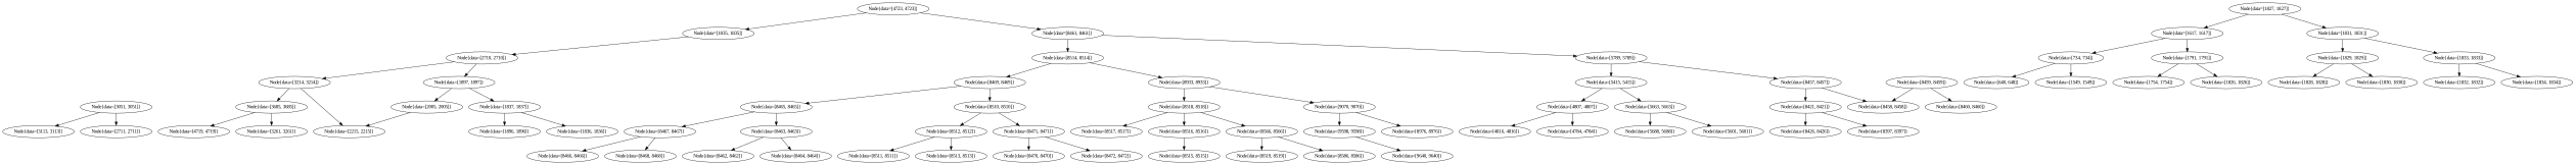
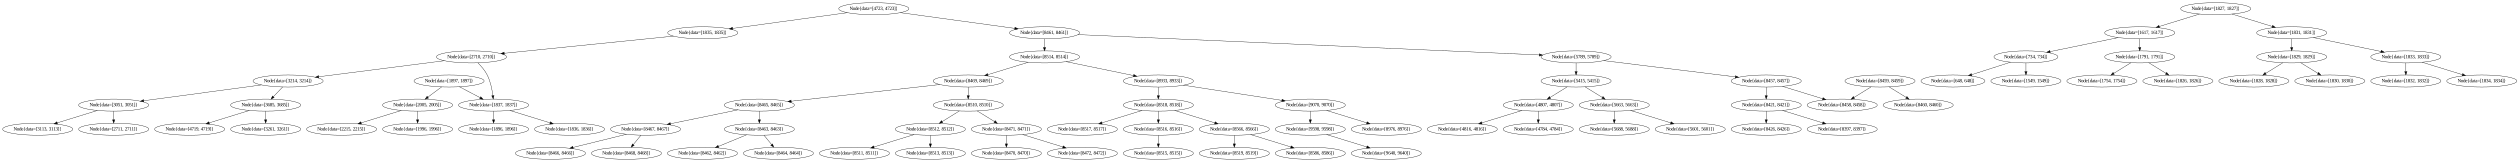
  digraph {
    fontname="Liberation Serif"
    node [fontname="Liberation Serif"]
    edge [fontname="Liberation Serif"]
    n1 [label="Node{data=[4723, 4723]}"]
    n2 [label="Node{data=[1835, 1835]}"]
    n3 [label="Node{data=[8461, 8461]}"]
    n4 [label="Node{data=[2710, 2710]}"]
    n5 [label="Node{data=[5789, 5789]}"]
    n6 [label="Node{data=[8514, 8514]}"]
    n7 [label="Node{data=[1827, 1827]}"]
    n8 [label="Node{data=[1617, 1617]}"]
    n9 [label="Node{data=[1831, 1831]}"]
    n10 [label="Node{data=[1897, 1897]}"]
    n11 [label="Node{data=[3214, 3214]}"]
    n12 [label="Node{data=[734, 734]}"]
    n13 [label="Node{data=[1791, 1791]}"]
    n14 [label="Node{data=[1829, 1829]}"]
    n15 [label="Node{data=[1833, 1833]}"]
    n16 [label="Node{data=[648, 648]}"]
    n17 [label="Node{data=[1549, 1549]}"]
    n18 [label="Node{data=[1754, 1754]}"]
    n19 [label="Node{data=[1826, 1826]}"]
    n20 [label="Node{data=[1828, 1828]}"]
    n21 [label="Node{data=[1830, 1830]}"]
    n22 [label="Node{data=[1832, 1832]}"]
    n23 [label="Node{data=[1834, 1834]}"]
    n24 [label="Node{data=[1837, 1837]}"]
    n25 [label="Node{data=[2005, 2005]}"]
    n26 [label="Node{data=[3051, 3051]}"]
    n27 [label="Node{data=[3685, 3685]}"]
    n28 [label="Node{data=[1836, 1836]}"]
    n29 [label="Node{data=[1896, 1896]}"]
+   n30 [label="Node{data=[1996, 1996]}"]
    n31 [label="Node{data=[2215, 2215]}"]
    n32 [label="Node{data=[2711, 2711]}"]
    n33 [label="Node{data=[3113, 3113]}"]
    n34 [label="Node{data=[3261, 3261]}"]
    n35 [label="Node{data=[4719, 4719]}"]
    n36 [label="Node{data=[5415, 5415]}"]
    n37 [label="Node{data=[8457, 8457]}"]
    n38 [label="Node{data=[8469, 8469]}"]
    n39 [label="Node{data=[8933, 8933]}"]
    n40 [label="Node{data=[4807, 4807]}"]
    n41 [label="Node{data=[5663, 5663]}"]
    n42 [label="Node{data=[8421, 8421]}"]
    n43 [label="Node{data=[8458, 8458]}"]
    n44 [label="Node{data=[4784, 4784]}"]
    n45 [label="Node{data=[4816, 4816]}"]
    n46 [label="Node{data=[5601, 5601]}"]
    n47 [label="Node{data=[5688, 5688]}"]
    n48 [label="Node{data=[8397, 8397]}"]
    n49 [label="Node{data=[8426, 8426]}"]
    n50 [label="Node{data=[8459, 8459]}"]
    n51 [label="Node{data=[8460, 8460]}"]
    n52 [label="Node{data=[8465, 8465]}"]
    n53 [label="Node{data=[8510, 8510]}"]
    n54 [label="Node{data=[8518, 8518]}"]
    n55 [label="Node{data=[9070, 9070]}"]
    n56 [label="Node{data=[8463, 8463]}"]
    n57 [label="Node{data=[8467, 8467]}"]
    n58 [label="Node{data=[8471, 8471]}"]
    n59 [label="Node{data=[8512, 8512]}"]
    n60 [label="Node{data=[8462, 8462]}"]
    n61 [label="Node{data=[8464, 8464]}"]
    n62 [label="Node{data=[8466, 8466]}"]
    n63 [label="Node{data=[8468, 8468]}"]
    n64 [label="Node{data=[8470, 8470]}"]
    n65 [label="Node{data=[8472, 8472]}"]
    n66 [label="Node{data=[8511, 8511]}"]
    n67 [label="Node{data=[8513, 8513]}"]
    n68 [label="Node{data=[8516, 8516]}"]
    n69 [label="Node{data=[8566, 8566]}"]
    n70 [label="Node{data=[8517, 8517]}"]
    n71 [label="Node{data=[8976, 8976]}"]
    n72 [label="Node{data=[9598, 9598]}"]
    n73 [label="Node{data=[8515, 8515]}"]
    n74 [label="Node{data=[8519, 8519]}"]
    n75 [label="Node{data=[8586, 8586]}"]
    n76 [label="Node{data=[9640, 9640]}"]
    n1 -> n2
    n1 -> n3
    n2 -> n4
    n3 -> n5
    n3 -> n6
-   n4 -> n10
+   n4 -> n24
    n4 -> n11
    n5 -> n36
    n5 -> n37
    n6 -> n38
    n6 -> n39
    n7 -> n8
    n7 -> n9
    n8 -> n12
    n8 -> n13
    n9 -> n14
    n9 -> n15
    n10 -> n24
    n10 -> n25
-   n11 -> n31
+   n11 -> n26
    n11 -> n27
    n12 -> n16
    n12 -> n17
    n13 -> n18
    n13 -> n19
    n14 -> n20
    n14 -> n21
    n15 -> n22
    n15 -> n23
    n24 -> n28
    n24 -> n29
+   n25 -> n30
    n25 -> n31
    n26 -> n32
    n26 -> n33
    n27 -> n34
    n27 -> n35
    n36 -> n40
    n36 -> n41
    n37 -> n42
    n37 -> n43
    n38 -> n52
    n38 -> n53
    n39 -> n54
    n39 -> n55
    n40 -> n44
    n40 -> n45
    n41 -> n46
    n41 -> n47
    n42 -> n48
    n42 -> n49
    n50 -> n43
    n50 -> n51
    n52 -> n56
    n52 -> n57
    n53 -> n58
    n53 -> n59
    n54 -> n68
    n54 -> n69
    n54 -> n70
    n55 -> n71
    n55 -> n72
    n56 -> n60
    n56 -> n61
    n57 -> n62
    n57 -> n63
    n58 -> n64
    n58 -> n65
    n59 -> n66
    n59 -> n67
    n68 -> n73
    n69 -> n74
    n69 -> n75
    n72 -> n76
  }
